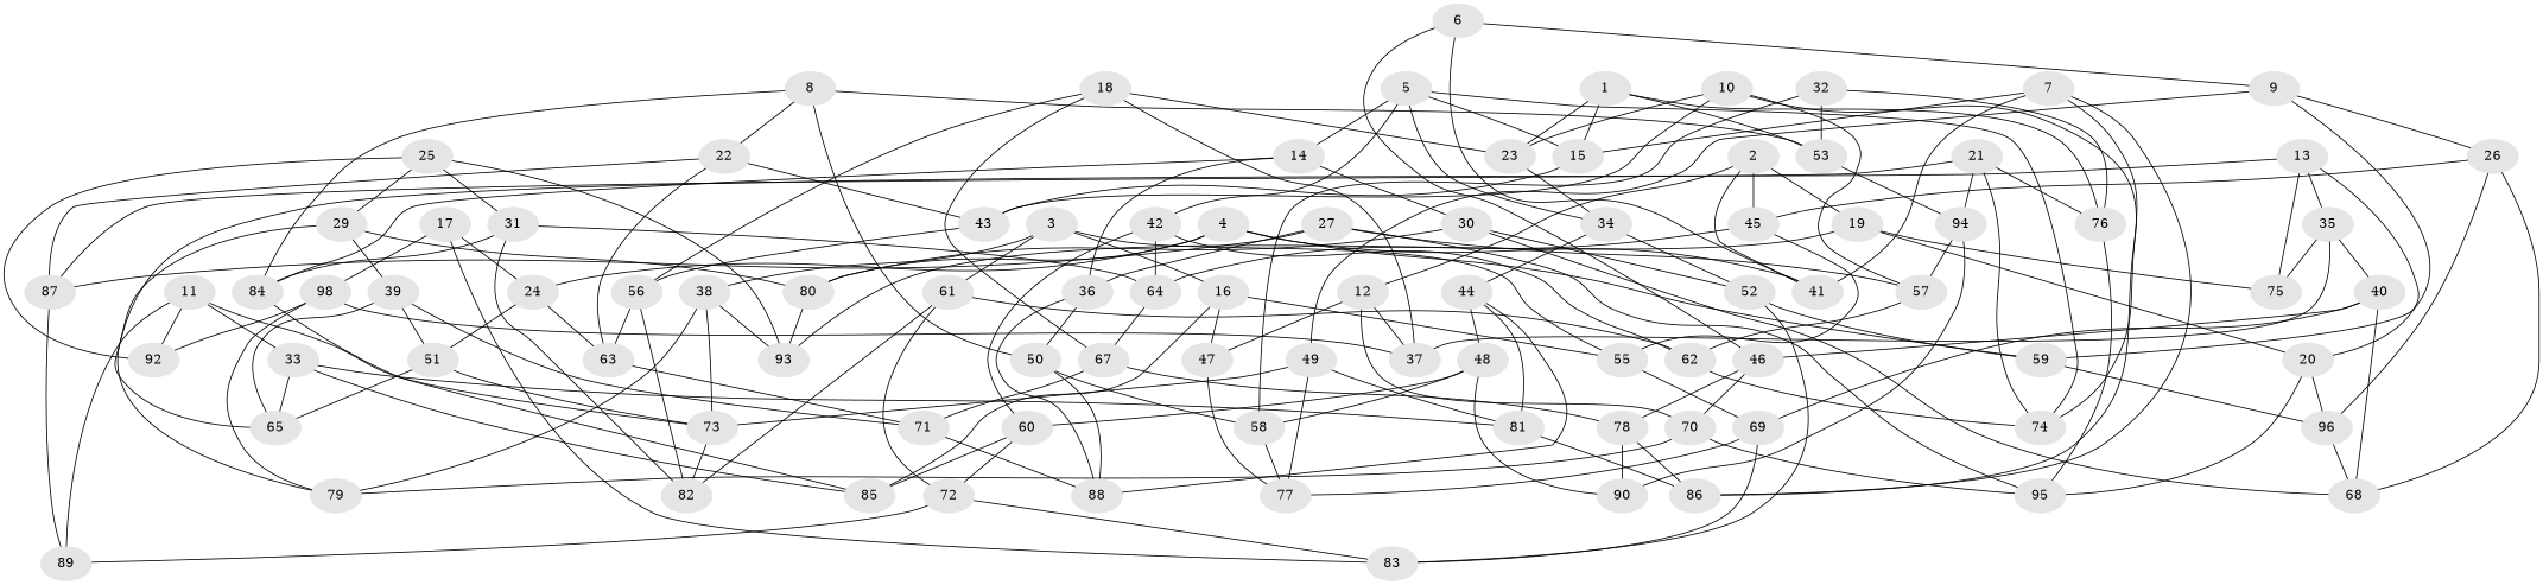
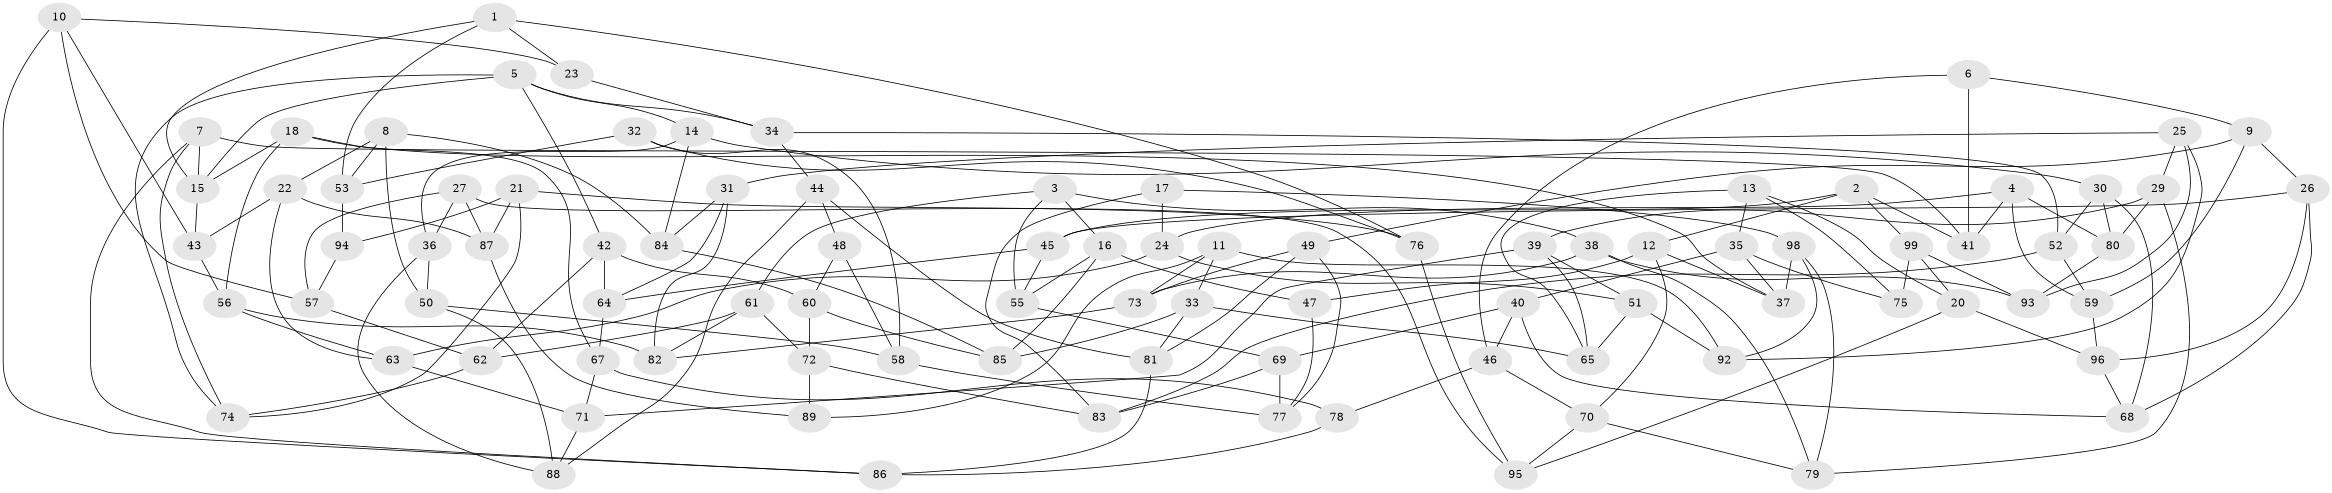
  graph {
    node [color=gray90 style=filled]
    1
    15
    23
    53
    76
    43
    34
    n8 [label=94]
    n9 [label=95]
    2
    12
-   19
+   19 [label=99]
    41
    45
    37
    47
    70
    75
    20
    93
    55
    64
    3
    16
    38
    61
    85
    73
    79
    69
    82
    62
    72
    4
    24
    59
    80
    63
    51
    n40 [label=96]
    5
    14
    74
    42
    84
    30
    36
    52
    44
    6
    9
    46
    26
    49
    78
    7
    86
    8
    22
    50
    87
    58
    88
    68
    81
    77
    10
    57
    56
    11
    33
    89
    92
    65
    13
    35
    40
    17
    n79 [label=98]
    83
    18
    67
    71
    21
-   90
    25
    29
    31
    39
    27
    32
    60
    48
    1 -- 15
    1 -- 23
    1 -- 53
    1 -- 76
    15 -- 43
    23 -- 34
    53 -- n8
    76 -- n9
    43 -- 56
    34 -- 52
    34 -- 44
    n8 -- 57
-   n8 -- 90
    2 -- 12
    2 -- 19
    2 -- 41
    2 -- 45
    12 -- 37
    12 -- 47
    12 -- 70
    19 -- 75
    19 -- 20
    19 -- 93
    45 -- 55
    45 -- 64
    47 -- 77
    70 -- n9
    70 -- 79
    20 -- n9
    20 -- n40
    55 -- 69
    64 -- 67
    3 -- 55
    3 -- 16
    3 -- 38
    3 -- 61
    16 -- 47
    16 -- 55
    16 -- 85
    38 -- 93
    38 -- 73
    38 -- 79
    61 -- 82
    61 -- 62
    61 -- 72
    73 -- 82
    69 -- 77
    69 -- 83
    62 -- 74
    72 -- 89
    72 -- 83
    4 -- 41
    4 -- 24
    4 -- 59
    4 -- 80
    24 -- 63
    24 -- 51
    59 -- n40
    80 -- 93
    63 -- 71
-   51 -- 73
+   51 -- 92
    51 -- 65
    n40 -- 68
    5 -- 15
    5 -- 34
    5 -- 14
    5 -- 74
    5 -- 42
    14 -- 84
    14 -- 30
    14 -- 36
    42 -- 64
    42 -- 62
    42 -- 60
    84 -- 85
    30 -- 80
    30 -- 52
    30 -- 68
    36 -- 50
    36 -- 88
    52 -- 59
    52 -- 83
    44 -- 88
    44 -- 81
    44 -- 48
    6 -- 41
    6 -- 9
    6 -- 46
    9 -- 59
    9 -- 26
    9 -- 49
    46 -- 70
    46 -- 78
    26 -- 45
    26 -- n40
    26 -- 68
    49 -- 73
    49 -- 81
    49 -- 77
    78 -- 86
-   78 -- 90
    7 -- 15
    7 -- 41
    7 -- 74
    7 -- 86
    8 -- 53
    8 -- 84
    8 -- 22
    8 -- 50
    22 -- 43
    22 -- 63
    22 -- 87
    50 -- 58
    50 -- 88
    87 -- 89
    58 -- 77
    81 -- 86
    10 -- 23
    10 -- 43
    10 -- 86
    10 -- 57
    57 -- 62
    56 -- 82
    56 -- 63
    11 -- 73
    11 -- 33
    11 -- 89
    11 -- 92
    33 -- 85
    33 -- 81
    33 -- 65
    13 -- 75
    13 -- 20
    13 -- 65
    13 -- 35
    35 -- 37
    35 -- 75
    35 -- 40
    40 -- 69
    40 -- 46
    40 -- 68
    17 -- 24
    17 -- n79
    17 -- 83
    n79 -- 37
    n79 -- 79
    n79 -- 92
-   18 -- 23
+   18 -- 15
    18 -- 37
    18 -- 56
    18 -- 67
    67 -- 78
    67 -- 71
    71 -- 88
    21 -- 76
    21 -- n8
    21 -- 74
    21 -- 87
    25 -- 93
    25 -- 92
    25 -- 29
    25 -- 31
    29 -- 79
    29 -- 80
    29 -- 39
    31 -- 64
    31 -- 82
    31 -- 84
    39 -- 51
    39 -- 65
    39 -- 71
    27 -- n9
    27 -- 36
    27 -- 87
    27 -- 57
    32 -- 53
    32 -- 76
    32 -- 58
    60 -- 85
    60 -- 72
    48 -- 58
-   48 -- 90
    48 -- 60
  }
